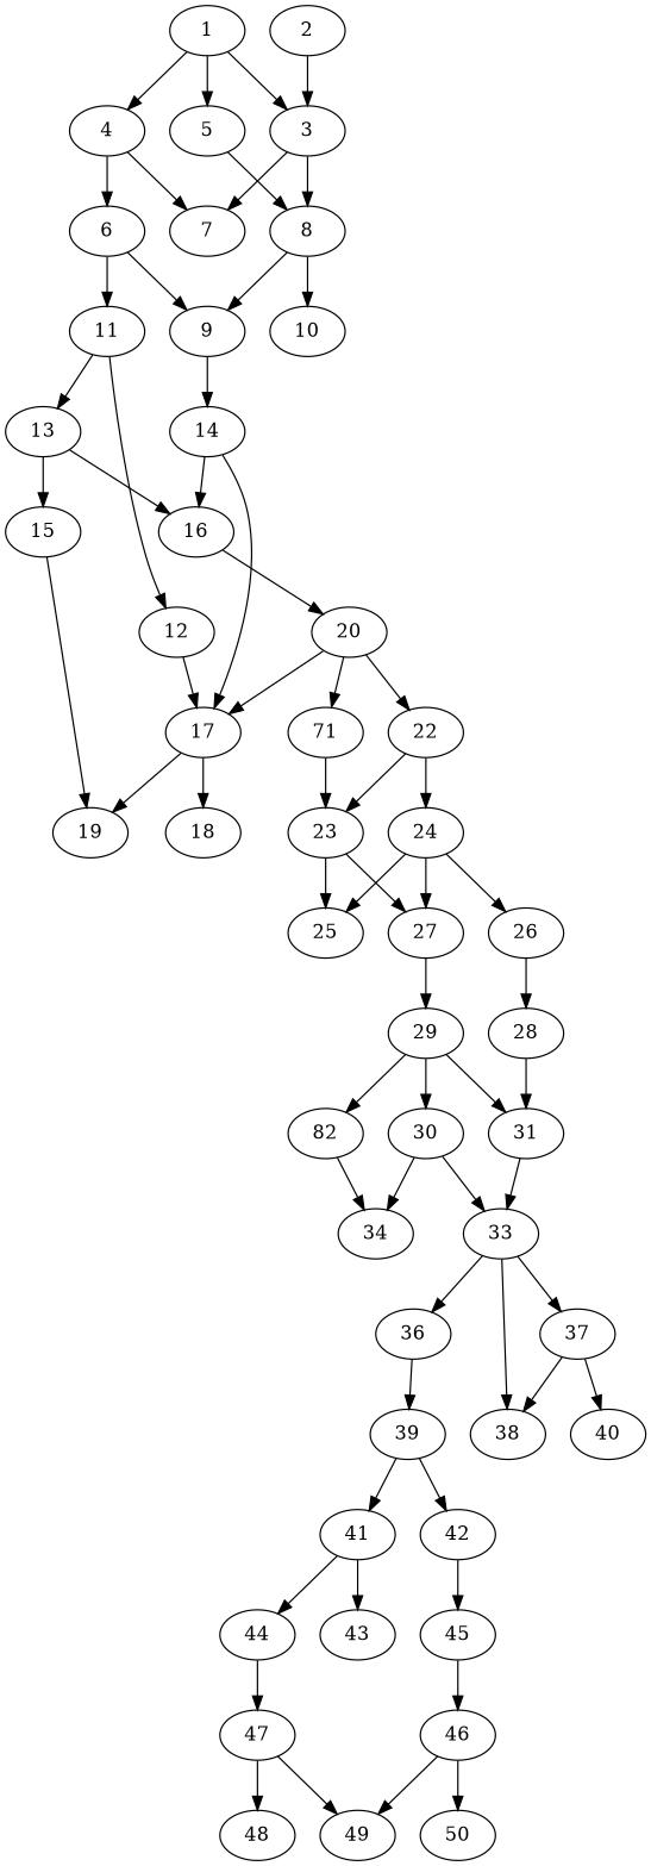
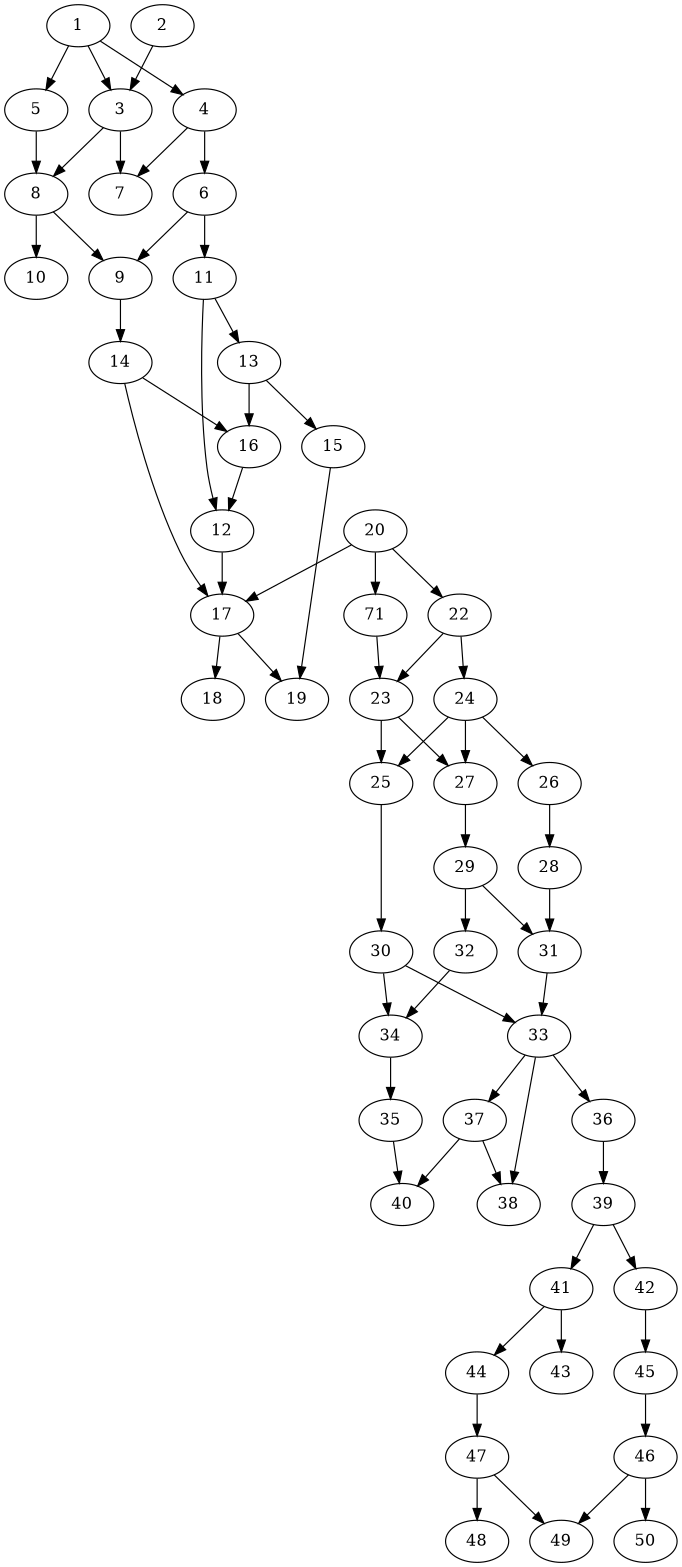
  digraph {
    node [alpha=0.12 expect_size=31887360]
    1 [alpha=0.09 expect_size=30910464]
    3 [alpha=0.18 expect_size=6256640]
    4 [alpha=0.10 expect_size=44509184]
    5 [alpha=0.04 expect_size=48381952]
    7 [alpha=0.19 expect_size=18036736]
    8 [expect_size=43676672]
    6 [alpha=0.16 expect_size=32054272]
    9 [alpha=0.11 expect_size=13042688]
    10 [alpha=0.14]
    11 [alpha=0.06 expect_size=21157888]
    2 [alpha=0.07 expect_size=51700736]
    14 [alpha=0.00 expect_size=9221120]
    12 [alpha=0.17 expect_size=43300864]
    13 [alpha=0.15 expect_size=13303808]
    17 [alpha=0.10 expect_size=33165312]
    16 [expect_size=41733120]
    15 [alpha=0.19 expect_size=33193984]
    19 [alpha=0.14 expect_size=11691008]
    18 [alpha=0.16 expect_size=30562304]
    20 [alpha=0.02 expect_size=38052864]
    n21 [alpha=0.02 expect_size=24032256 label=71]
    22 [alpha=0.01 expect_size=37329920]
    23 [alpha=0.00 expect_size=29574144]
    24 [alpha=0.16 expect_size=17081344]
    25 [alpha=0.11 expect_size=17661952]
    27 [alpha=0.07 expect_size=44128256]
    26 [alpha=0.16 expect_size=15917056]
    29 [alpha=0.06 expect_size=10459136]
    28 [alpha=0.15 expect_size=19878912]
    31 [alpha=0.16 expect_size=48365568]
    30 [alpha=0.08 expect_size=43041792]
-   32 [alpha=0.01 expect_size=52096000 label=82]
+   32 [alpha=0.01 expect_size=52096000]
    33 [alpha=0.10 expect_size=6322176]
    34 [alpha=0.20 expect_size=6427648]
    36 [alpha=0.19 expect_size=22103040]
    37 [alpha=0.08 expect_size=13253632]
    38 [alpha=0.08 expect_size=30738432]
+   35 [alpha=0.02 expect_size=44493824]
    39 [alpha=0.11 expect_size=18620416]
    40 [alpha=0.07]
    41 [expect_size=49995776]
    42 [alpha=0.10 expect_size=41674752]
    43 [alpha=0.18 expect_size=44984320]
    44 [expect_size=20799488]
    45 [alpha=0.11 expect_size=20283392]
    47 [alpha=0.13 expect_size=21859328]
    46 [alpha=0.14 expect_size=24201216]
    49 [alpha=0.08 expect_size=13113344]
    48 [alpha=0.19 expect_size=41181184]
    50 [expect_size=38478848]
    1 -> 3
    1 -> 4
    1 -> 5
    3 -> 7
    3 -> 8
    4 -> 7
    4 -> 6
    5 -> 8
    8 -> 9
    8 -> 10
    6 -> 9
    6 -> 11
    9 -> 14
    11 -> 12
    11 -> 13
    2 -> 3
    14 -> 17
    14 -> 16
    12 -> 17
    13 -> 16
    13 -> 15
    17 -> 19
    17 -> 18
-   16 -> 20
+   16 -> 12
    15 -> 19
    20 -> 17
    20 -> n21
    20 -> 22
    n21 -> 23
    22 -> 23
    22 -> 24
    23 -> 25
    23 -> 27
    24 -> 25
    24 -> 27
    24 -> 26
    27 -> 29
    26 -> 28
    29 -> 31
-   29 -> 30
+   25 -> 30
    29 -> 32
    28 -> 31
    31 -> 33
    30 -> 33
    30 -> 34
    32 -> 34
    33 -> 36
    33 -> 37
    33 -> 38
+   34 -> 35
    36 -> 39
    37 -> 38
    37 -> 40
+   35 -> 40
    39 -> 41
    39 -> 42
    41 -> 43
    41 -> 44
    42 -> 45
    44 -> 47
    45 -> 46
    47 -> 49
    47 -> 48
    46 -> 49
    46 -> 50
  }
